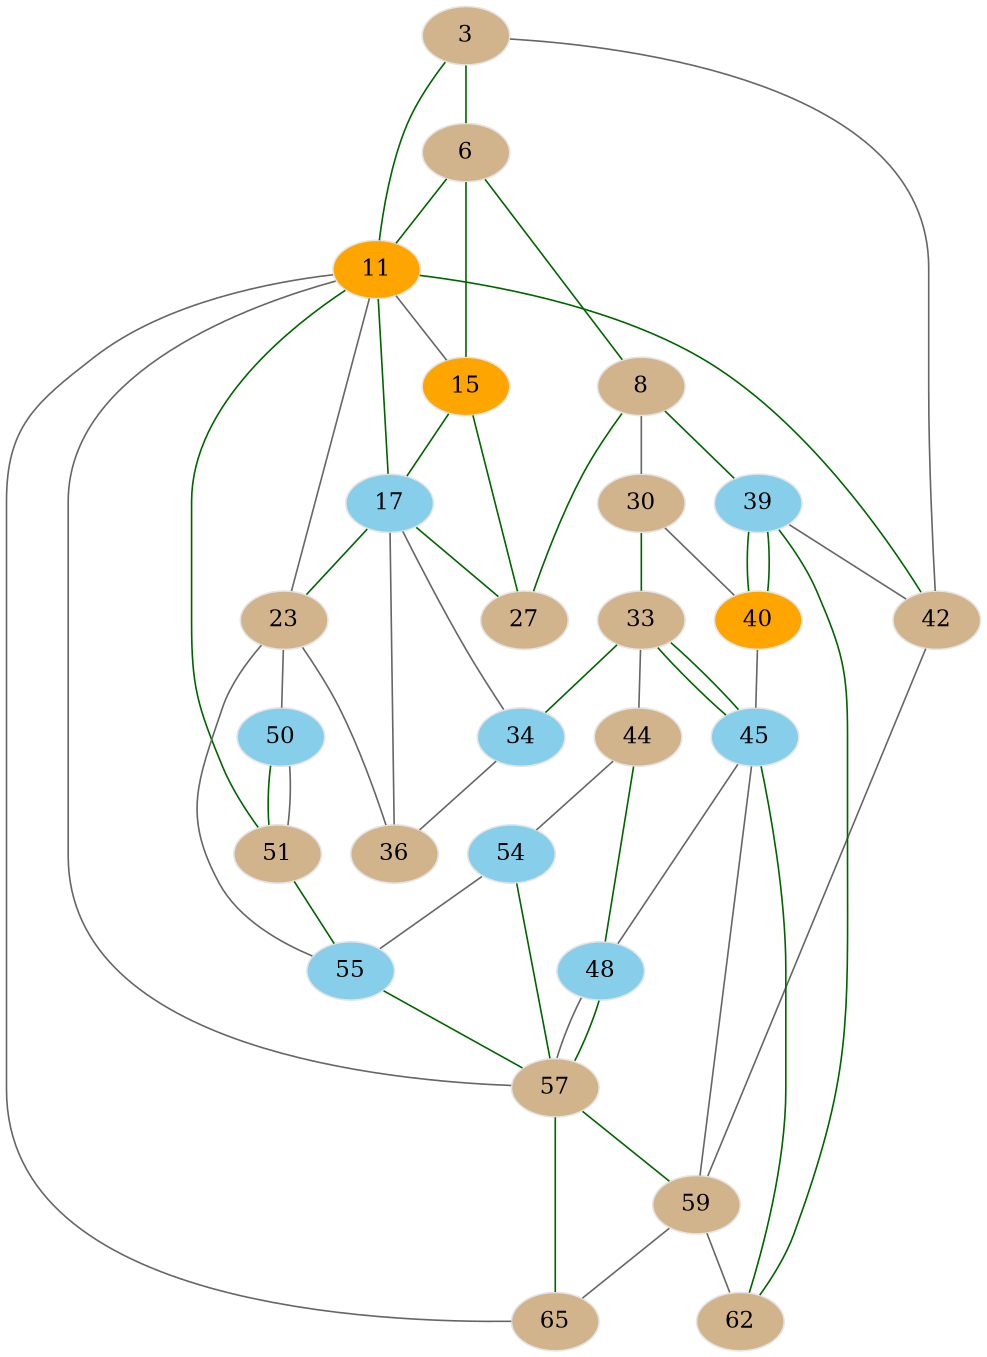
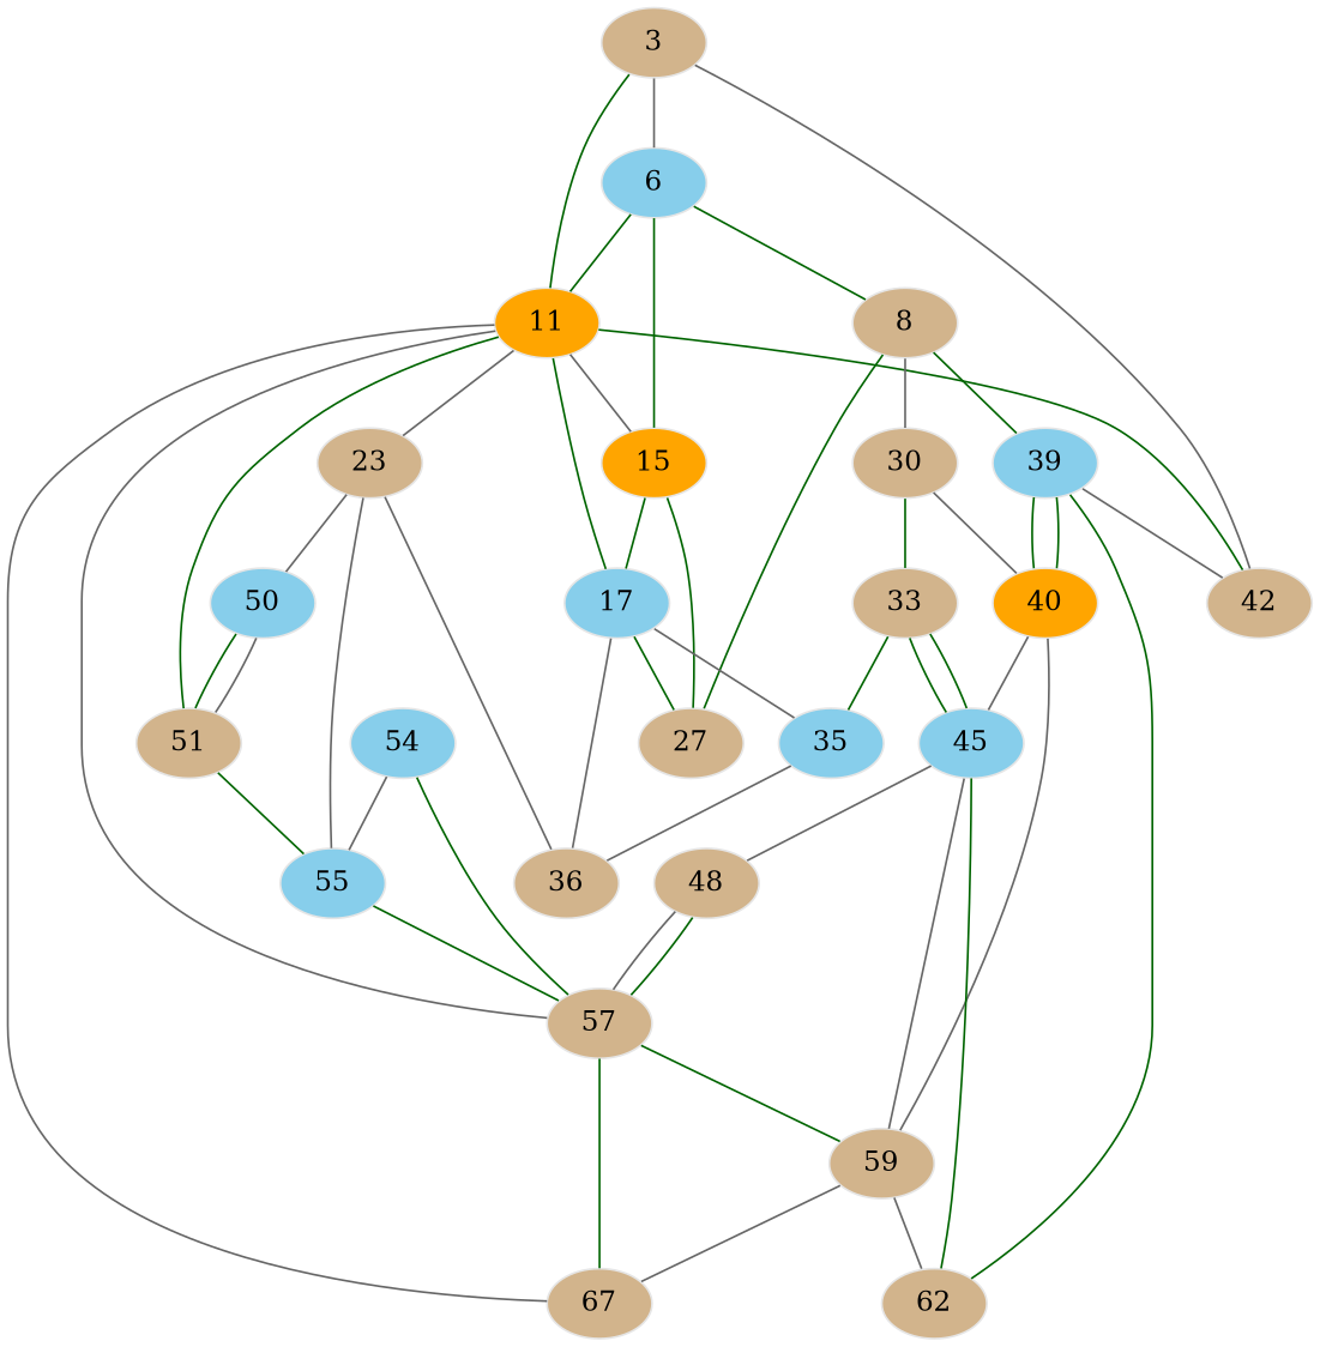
  graph {
    node [color=gray90 fillcolor=tan style=filled]
    edge [color=darkgreen]
    3 [super="+4"]
-   6 [super="+14+7"]
+   6 [fillcolor=skyblue super="+14+7"]
    11 [fillcolor=orange super="+19+52+12"]
    42
    8 [super="+9+29"]
    15 [fillcolor=orange super="+16"]
    27
    30 [super="+31"]
    39 [fillcolor=skyblue super="+43"]
    17 [fillcolor=skyblue super="+18+21"]
    23 [super="+24+38"]
    51
    57 [super="+58+61"]
-   67 [label=65]
+   67
    59 [super="+60"]
    33 [super="+34"]
    40 [fillcolor=orange super="+41"]
    62 [super="+63"]
-   35 [fillcolor=skyblue label=34]
+   35 [fillcolor=skyblue]
    36 [super="+37"]
    50 [fillcolor=skyblue]
    55 [fillcolor=skyblue super="+64"]
-   44 [super="+49"]
    45 [fillcolor=skyblue super="+46"]
-   48 [fillcolor=skyblue]
+   48
    54 [fillcolor=skyblue]
-   3 -- 6
+   3 -- 6 [color=gray40]
    3 -- 11
    3 -- 42 [color=gray40]
    6 -- 11
    6 -- 8
    6 -- 15
    11 -- 42
    11 -- 15 [color=gray40]
    11 -- 17
    11 -- 23 [color=gray40]
    11 -- 51
    11 -- 57 [color=gray40]
    11 -- 67 [color=gray40]
-   42 -- 59 [color=gray40]
+   40 -- 59 [color=gray40]
    8 -- 27
    8 -- 30 [color=gray40 weight=2]
    8 -- 39
    15 -- 27
    15 -- 17
    30 -- 33
    30 -- 40 [color=gray40]
    39 -- 42 [color=gray40]
    39 -- 40
    39 -- 40
    39 -- 62
    17 -- 27
-   17 -- 23
    17 -- 35 [color=gray40]
    17 -- 36 [color=gray40]
    23 -- 36 [color=gray40]
    23 -- 50 [color=gray40 weight=2]
    23 -- 55 [color=gray40]
    51 -- 55
    57 -- 67
    57 -- 59
    59 -- 67 [color=gray40]
    59 -- 62 [color=gray40 weight=2]
    33 -- 35
-   33 -- 44 [color=gray40]
    33 -- 45
    33 -- 45
    40 -- 45 [color=gray40 weight=2]
    35 -- 36 [color=gray40]
    50 -- 51
    50 -- 51 [color=gray40]
    55 -- 57
-   44 -- 48
-   44 -- 54 [color=gray40]
    45 -- 59 [color=gray40]
    45 -- 62
    45 -- 48 [color=gray40]
    48 -- 57 [color=gray40]
    48 -- 57
    54 -- 57
    54 -- 55 [color=gray40]
  }
